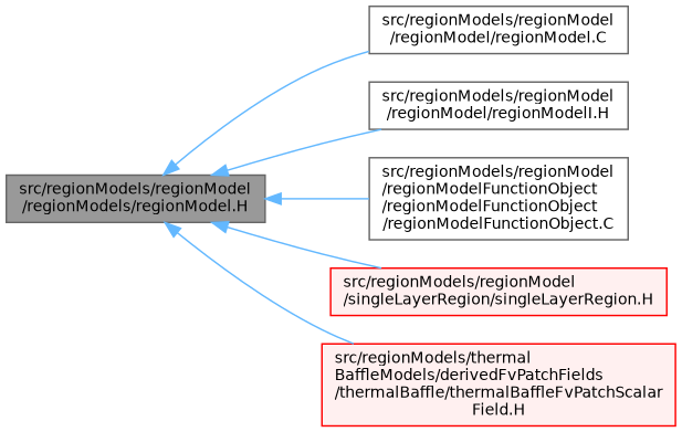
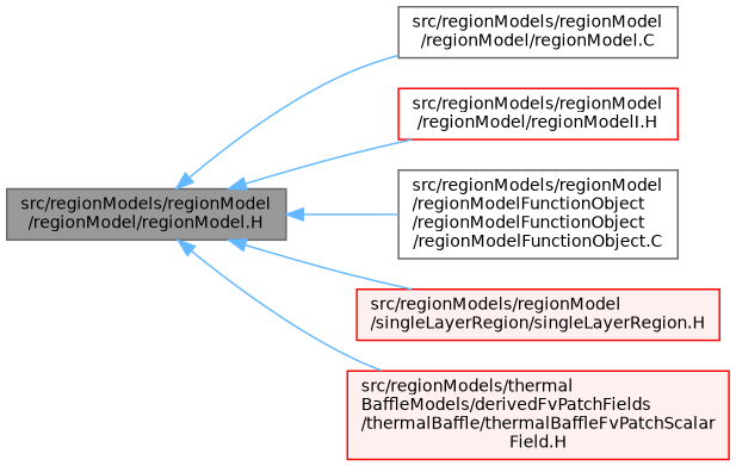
  digraph {
    rankdir=LR
    node [color=grey40 fillcolor=white fontname=Helvetica fontsize=10 shape=box style=filled]
    edge [color=steelblue1 dir=back fontname=Helvetica fontsize=10 labelfontname=Helvetica labelfontsize=10 style=solid]
-   n1 [color=gray40 fillcolor=grey60 fontcolor=black height=0.2 label="src/regionModels/regionModel\l/regionModels/regionModel.H" width=0.4]
+   n1 [color=gray40 fillcolor=grey60 fontcolor=black height=0.2 label="src/regionModels/regionModel\l/regionModel/regionModel.H" width=0.4]
    n2 [height=0.2 label="src/regionModels/regionModel\l/regionModel/regionModel.C" width=0.4]
-   n3 [height=0.2 label="src/regionModels/regionModel\l/regionModel/regionModelI.H" width=0.4]
+   n3 [color=red height=0.2 label="src/regionModels/regionModel\l/regionModel/regionModelI.H" width=0.4]
    n4 [height=0.2 label="src/regionModels/regionModel\l/regionModelFunctionObject\l/regionModelFunctionObject\l/regionModelFunctionObject.C" width=0.4]
    n5 [color=red fillcolor="#FFF0F0" height=0.2 label="src/regionModels/regionModel\l/singleLayerRegion/singleLayerRegion.H" width=0.4]
    n6 [color=red fillcolor="#FFF0F0" height=0.2 label="src/regionModels/thermal\lBaffleModels/derivedFvPatchFields\l/thermalBaffle/thermalBaffleFvPatchScalar\lField.H" width=0.4]
    n1 -> n2
    n1 -> n3
    n1 -> n4
    n1 -> n5
    n1 -> n6
  }
